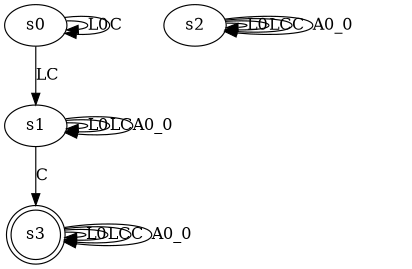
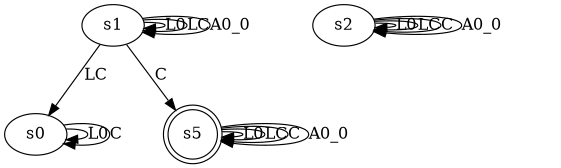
  digraph {
    n1 [label=s0]
    n2 [label=s1]
-   n3 [label=s3 shape=doublecircle]
+   n3 [label=s5 shape=doublecircle]
    n4 [label=s2]
    n1 -> n1 [label=L0]
    n1 -> n1 [label=C]
-   n1 -> n2 [label=LC]
+   n2 -> n1 [label=LC]
    n2 -> n2 [label=L0]
    n2 -> n2 [label=LC]
    n2 -> n2 [label=A0_0]
    n2 -> n3 [label=C]
    n3 -> n3 [label=L0]
    n3 -> n3 [label=LC]
    n3 -> n3 [label=C]
    n3 -> n3 [label=A0_0]
    n4 -> n4 [label=L0]
    n4 -> n4 [label=LC]
    n4 -> n4 [label=C]
    n4 -> n4 [label=A0_0]
  }
